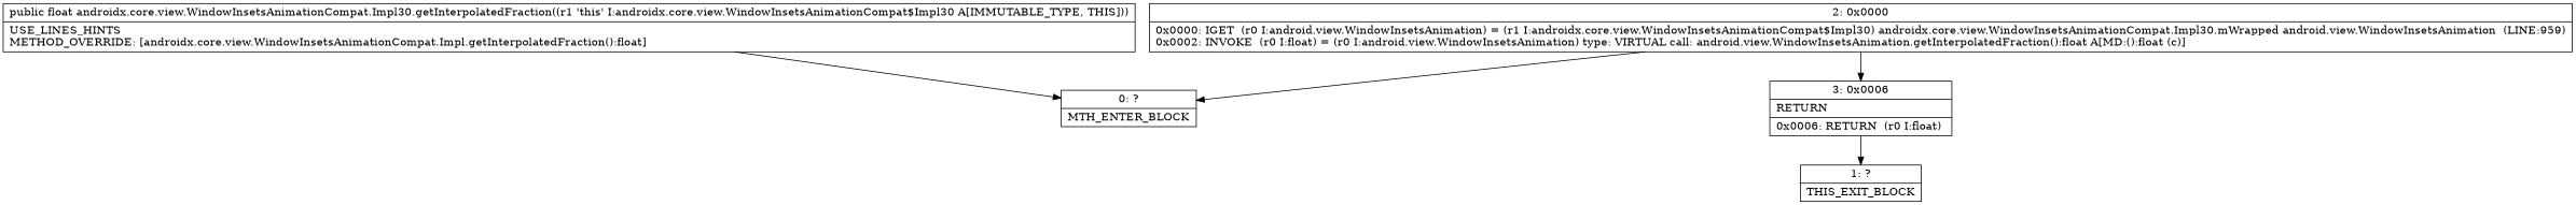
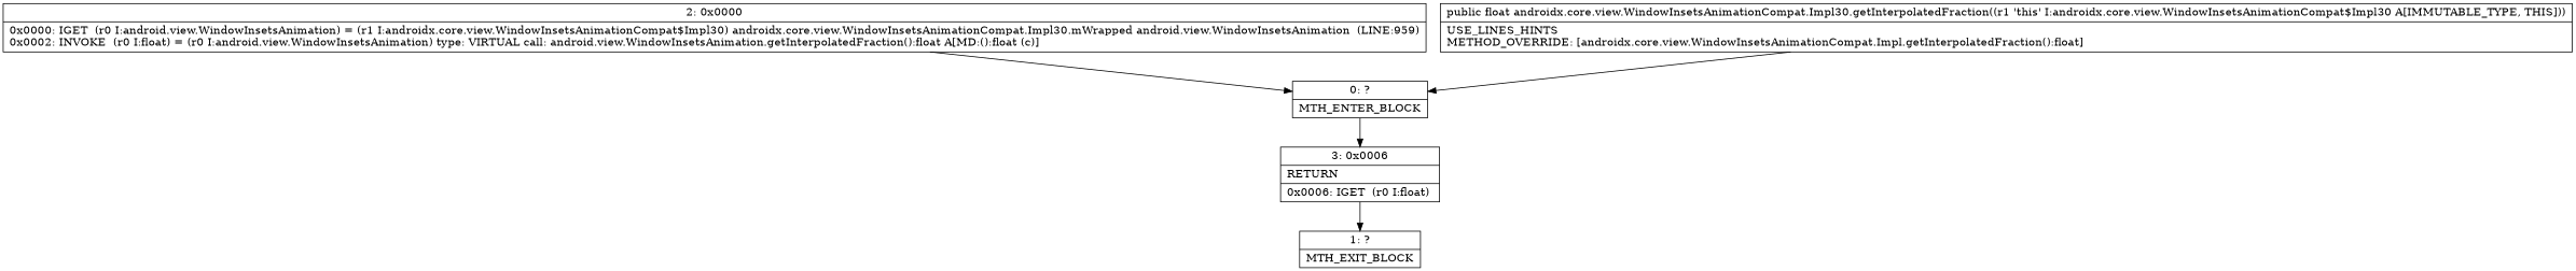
  digraph {
    node [shape=record]
    n1 [label="{0\:\ ?|MTH_ENTER_BLOCK\l}"]
    n2 [label="{2\:\ 0x0000|0x0000: IGET  (r0 I:android.view.WindowInsetsAnimation) = (r1 I:androidx.core.view.WindowInsetsAnimationCompat$Impl30) androidx.core.view.WindowInsetsAnimationCompat.Impl30.mWrapped android.view.WindowInsetsAnimation  (LINE:959)\l0x0002: INVOKE  (r0 I:float) = (r0 I:android.view.WindowInsetsAnimation) type: VIRTUAL call: android.view.WindowInsetsAnimation.getInterpolatedFraction():float A[MD:():float (c)]\l}"]
-   n3 [label="{3\:\ 0x0006|RETURN\l|0x0006: RETURN  (r0 I:float) \l}"]
-   n4 [label="{1\:\ ?|THIS_EXIT_BLOCK\l}"]
+   n3 [label="{3\:\ 0x0006|RETURN\l|0x0006: IGET  (r0 I:float) \l}"]
+   n4 [label="{1\:\ ?|MTH_EXIT_BLOCK\l}"]
    n5 [label="{public float androidx.core.view.WindowInsetsAnimationCompat.Impl30.getInterpolatedFraction((r1 'this' I:androidx.core.view.WindowInsetsAnimationCompat$Impl30 A[IMMUTABLE_TYPE, THIS]))  | USE_LINES_HINTS\lMETHOD_OVERRIDE: [androidx.core.view.WindowInsetsAnimationCompat.Impl.getInterpolatedFraction():float]\l}"]
    n2 -> n1
-   n2 -> n3
+   n1 -> n3
    n3 -> n4
    n5 -> n1
  }
